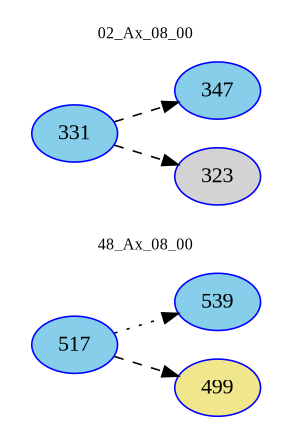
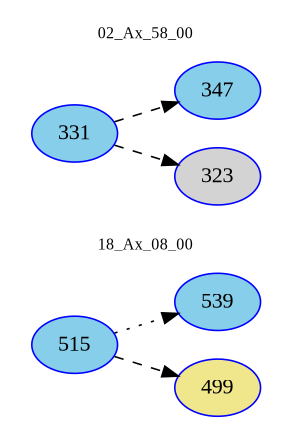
  digraph {
    fontname="Liberation Serif"
    rankdir=LR
    node [color=blue fillcolor=skyblue fontname="Liberation Serif" style=filled]
    edge [color=black fontname="Liberation Serif" style=dashed]
-   n1 [label=517]
+   n1 [label=515]
    n2 [fillcolor=khaki label=499]
    n3 [label=539]
    n4 [label=331]
    n5 [fillcolor=lightgrey label=323]
    n6 [label=347]
    subgraph cluster_1 {
      color=white
      fontsize=10
-     label="48_Ax_08_00"
+     label="18_Ax_08_00"
      n1
      n2
      n3
    }
    subgraph cluster_2 {
      color=white
      fontsize=10
-     label="02_Ax_08_00"
+     label="02_Ax_58_00"
      n4
      n5
      n6
    }
    n1 -> n2
    n1 -> n3 [style=dotted]
    n4 -> n5
    n4 -> n6
  }
